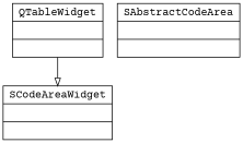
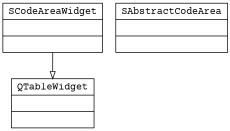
  digraph {
    fontname="Courier Prime"
    node [shape=record fontname="Courier Prime"]
    n1 [label="{QTableWidget||}"]
    n2 [label="{SCodeAreaWidget||}"]
    n3 [label="{SAbstractCodeArea||}"]
-   n1 -> n2 [arrowhead=onormal fontname="Courier Prime"]
+   n2 -> n1 [arrowhead=onormal fontname="Courier Prime"]
  }
